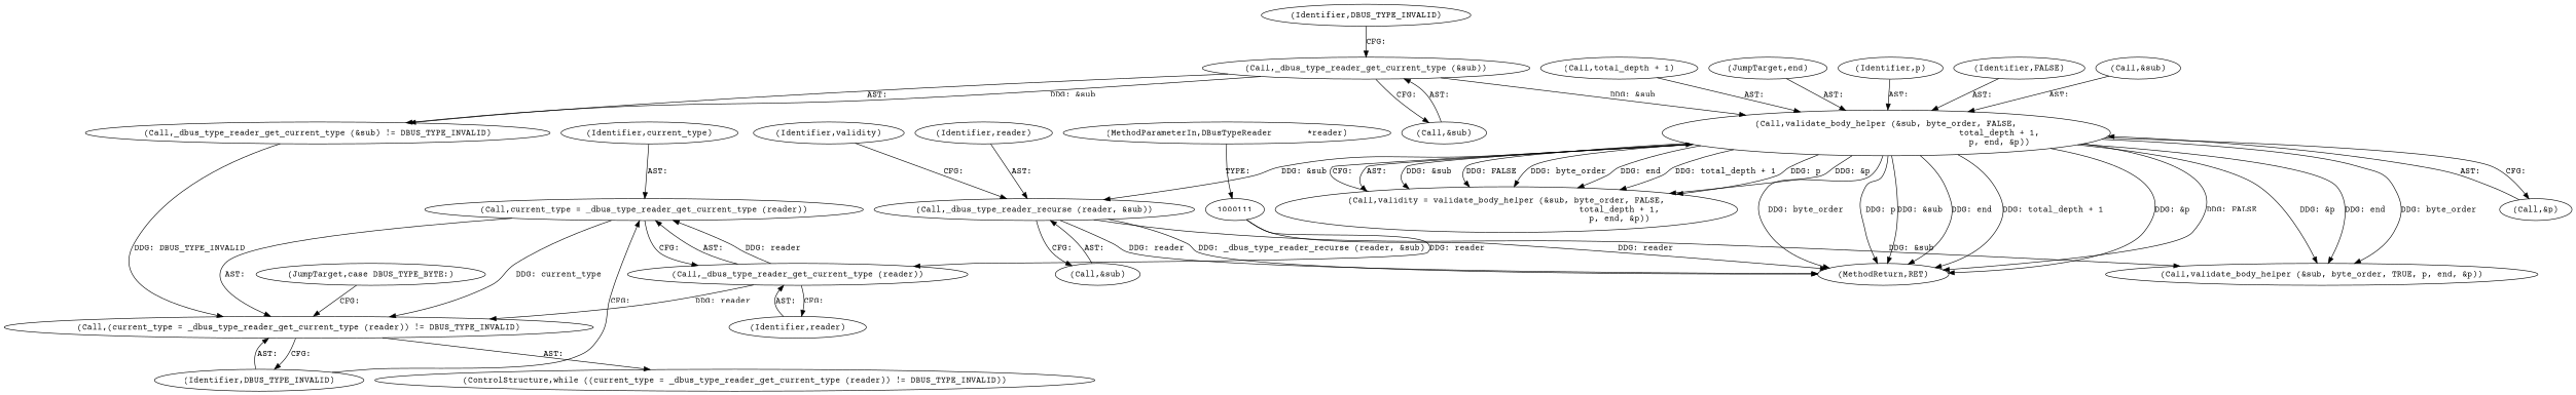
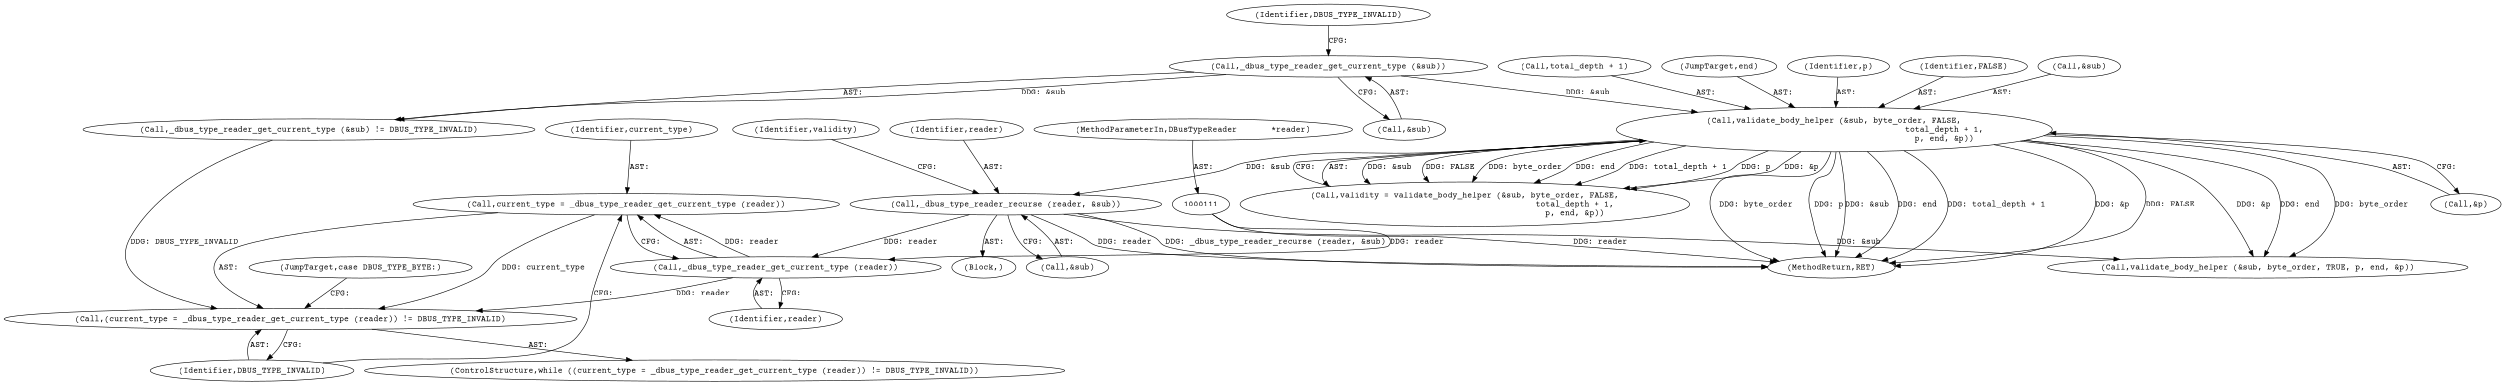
  digraph {
    fontname="Courier Prime"
    node [fontname="Courier Prime"]
    edge [fontname="Courier Prime"]
    n1 [label="(Call,current_type = _dbus_type_reader_get_current_type (reader))"]
    n2 [label="(Call,_dbus_type_reader_get_current_type (reader))"]
    n3 [label="(Call,(current_type = _dbus_type_reader_get_current_type (reader)) != DBUS_TYPE_INVALID)"]
    n4 [label="(Identifier,reader)"]
    n5 [label="(ControlStructure,while ((current_type = _dbus_type_reader_get_current_type (reader)) != DBUS_TYPE_INVALID))"]
    n6 [label="(Identifier,DBUS_TYPE_INVALID)"]
    n7 [label="(Call,_dbus_type_reader_recurse (reader, &sub))"]
    n8 [label="(Call,validate_body_helper (&sub, byte_order, TRUE, p, end, &p))"]
+   n9 [label="(Block,)"]
    n10 [label="(Call,&sub)"]
    n11 [label="(MethodReturn,RET)"]
    n12 [label="(Call,validate_body_helper (&sub, byte_order, FALSE,\n                                             total_depth + 1,\n                                             p, end, &p))"]
    n13 [label="(Call,&p)"]
    n14 [label="(Call,validity = validate_body_helper (&sub, byte_order, FALSE,\n                                             total_depth + 1,\n                                             p, end, &p))"]
    n15 [label="(Call,_dbus_type_reader_get_current_type (&sub))"]
    n16 [label="(Call,_dbus_type_reader_get_current_type (&sub) != DBUS_TYPE_INVALID)"]
    n17 [label="(Call,&sub)"]
    n18 [label="(MethodParameterIn,DBusTypeReader       *reader)"]
    1000111
    n20 [label="(JumpTarget,case DBUS_TYPE_BYTE:)"]
    n21 [label="(Identifier,DBUS_TYPE_INVALID)"]
    n22 [label="(Identifier,FALSE)"]
    n23 [label="(Call,&sub)"]
    n24 [label="(Identifier,validity)"]
    n25 [label="(Call,total_depth + 1)"]
    n26 [label="(JumpTarget,end)"]
    n27 [label="(Identifier,current_type)"]
    n28 [label="(Identifier,p)"]
    n29 [label="(Identifier,reader)"]
    n1 -> n2 [label="CFG: "]
    n1 -> n3 [label="AST: "]
    n1 -> n3 [label="DDG: current_type"]
    n2 -> n1 [label="AST: "]
    n2 -> n1 [label="DDG: reader"]
    n2 -> n3 [label="DDG: reader"]
    n2 -> n4 [label="CFG: "]
    n3 -> n5 [label="AST: "]
    n3 -> n6 [label="CFG: "]
    n4 -> n2 [label="AST: "]
    n6 -> n1 [label="CFG: "]
    n6 -> n3 [label="AST: "]
+   n7 -> n2 [label="DDG: reader"]
    n7 -> n8 [label="DDG: &sub"]
+   n7 -> n9 [label="AST: "]
    n7 -> n10 [label="CFG: "]
    n7 -> n11 [label="DDG: _dbus_type_reader_recurse (reader, &sub)"]
    n7 -> n11 [label="DDG: reader"]
    n10 -> n7 [label="AST: "]
    n12 -> n7 [label="DDG: &sub"]
    n12 -> n8 [label="DDG: byte_order"]
    n12 -> n8 [label="DDG: &p"]
    n12 -> n8 [label="DDG: end"]
    n12 -> n11 [label="DDG: &p"]
    n12 -> n11 [label="DDG: FALSE"]
    n12 -> n11 [label="DDG: byte_order"]
    n12 -> n11 [label="DDG: p"]
    n12 -> n11 [label="DDG: &sub"]
    n12 -> n11 [label="DDG: end"]
    n12 -> n11 [label="DDG: total_depth + 1"]
    n12 -> n13 [label="CFG: "]
    n12 -> n14 [label="AST: "]
    n12 -> n14 [label="DDG: &sub"]
    n12 -> n14 [label="DDG: FALSE"]
    n12 -> n14 [label="DDG: byte_order"]
    n12 -> n14 [label="DDG: end"]
    n12 -> n14 [label="DDG: total_depth + 1"]
    n12 -> n14 [label="DDG: p"]
    n12 -> n14 [label="DDG: &p"]
    n13 -> n12 [label="AST: "]
    n14 -> n12 [label="CFG: "]
    n15 -> n12 [label="DDG: &sub"]
    n15 -> n16 [label="AST: "]
    n15 -> n16 [label="DDG: &sub"]
    n15 -> n17 [label="CFG: "]
    n16 -> n3 [label="DDG: DBUS_TYPE_INVALID"]
    n17 -> n15 [label="AST: "]
-   n18 -> 1000111 [label="TYPE: "]
+   n18 -> 1000111 [label="AST: "]
    1000111 -> n2 [label="DDG: reader"]
    1000111 -> n11 [label="DDG: reader"]
    n20 -> n3 [label="CFG: "]
    n21 -> n15 [label="CFG: "]
    n22 -> n12 [label="AST: "]
    n23 -> n12 [label="AST: "]
    n24 -> n7 [label="CFG: "]
    n25 -> n12 [label="AST: "]
    n26 -> n12 [label="AST: "]
    n27 -> n1 [label="AST: "]
    n28 -> n12 [label="AST: "]
    n29 -> n7 [label="AST: "]
  }
